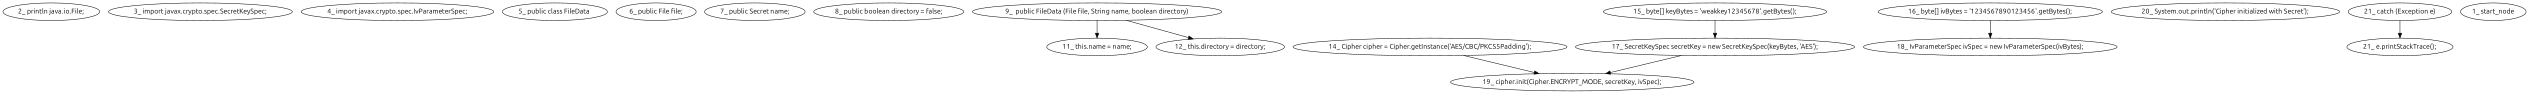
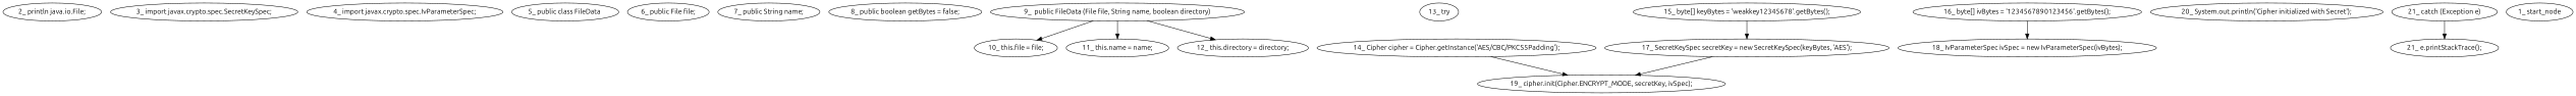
  digraph {
    fontname=Ubuntu
    node [fontname=Ubuntu type_label=expression_statement]
    edge [fontname=Ubuntu]
    n1 [label="2_ println java.io.File;"]
    n2 [label="3_ import javax.crypto.spec.SecretKeySpec;"]
    n3 [label="4_ import javax.crypto.spec.IvParameterSpec;"]
    n4 [label="5_ public class FileData " type_label=class_declaration]
    n5 [label="6_ public File file;"]
-   n6 [label="7_ public Secret name;"]
-   n7 [label="8_ public boolean directory = false;"]
+   n6 [label="7_ public String name;"]
+   n7 [label="8_ public boolean getBytes = false;"]
    n8 [label="9_  public FileData (File file, String name, boolean directory)" type_label=constructor_declaration]
+   n9 [label="10_ this.file = file;"]
    n10 [label="11_ this.name = name;"]
    n11 [label="12_ this.directory = directory;"]
+   n12 [label="13_ try" type_label=try]
    n13 [label="14_ Cipher cipher = Cipher.getInstance('AES/CBC/PKCS5Padding');"]
    n14 [label="19_ cipher.init(Cipher.ENCRYPT_MODE, secretKey, ivSpec);"]
    n15 [label="15_ byte[] keyBytes = 'weakkey12345678'.getBytes();"]
    n16 [label="17_ SecretKeySpec secretKey = new SecretKeySpec(keyBytes, 'AES');"]
    n17 [label="16_ byte[] ivBytes = '1234567890123456'.getBytes();"]
    n18 [label="18_ IvParameterSpec ivSpec = new IvParameterSpec(ivBytes);"]
    n19 [label="20_ System.out.println('Cipher initialized with Secret');"]
    n20 [label="21_ catch (Exception e)" type_label=catch]
    n21 [label="21_ e.printStackTrace();"]
    n22 [label="1_ start_node" type_label=start]
+   n8 -> n9 [used_def=file]
    n8 -> n10 [used_def=name]
    n8 -> n11 [used_def=directory]
    n13 -> n14 [used_def=cipher]
    n15 -> n16 [used_def=keyBytes]
    n16 -> n14 [used_def=secretKey]
    n17 -> n18 [used_def=ivBytes]
    n20 -> n21 [used_def=e]
  }
